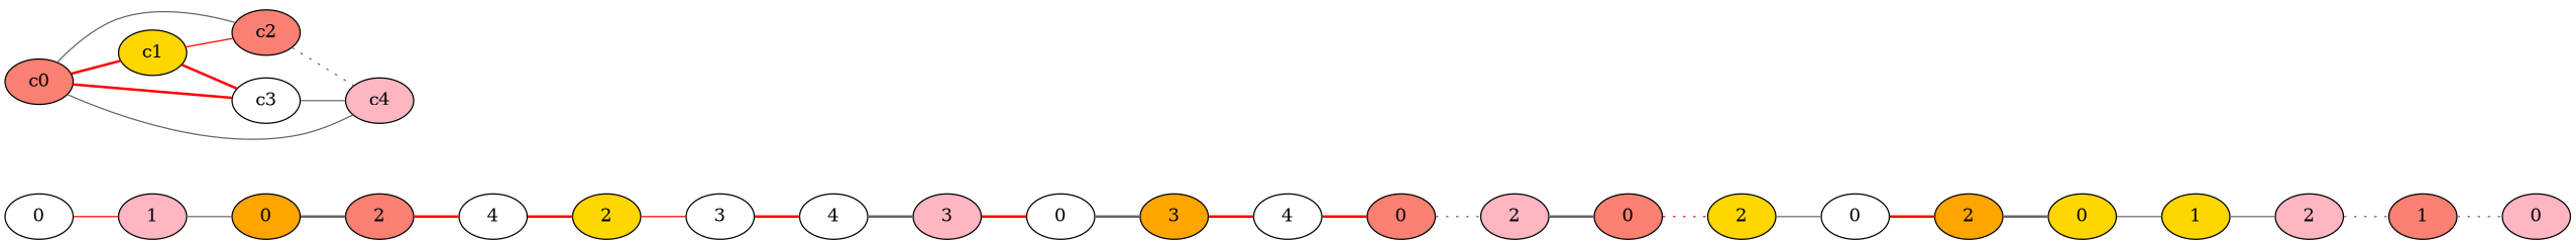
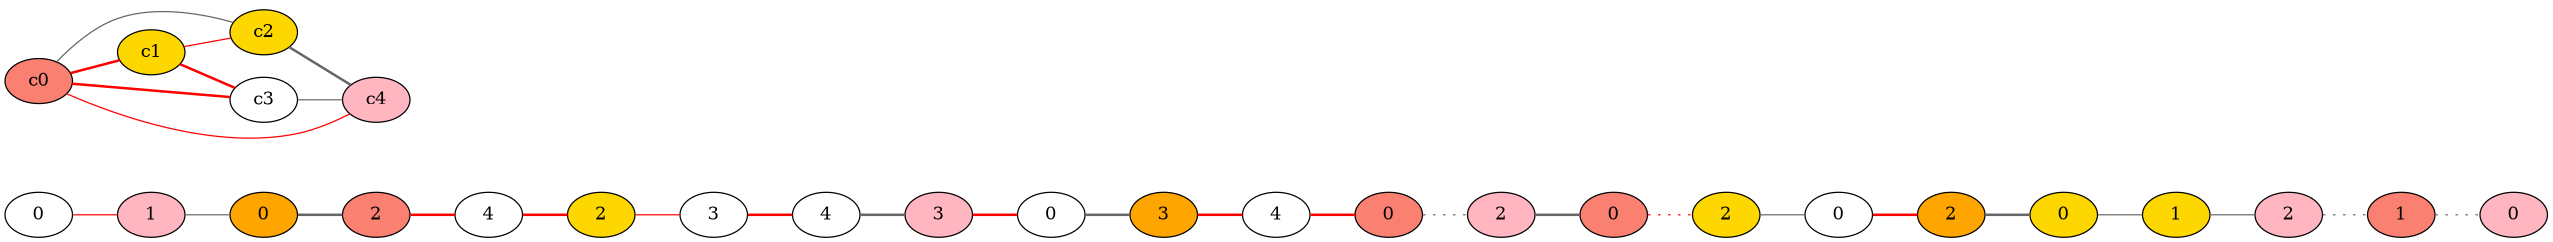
  graph {
    rankdir=LR
    node [fillcolor=white style=filled]
    edge [color=red style=bold]
    n1 [label=0]
    n2 [fillcolor=lightpink label=1]
    n3 [fillcolor=orange label=0]
    n4 [fillcolor=salmon label=2]
    n5 [label=4]
    n6 [fillcolor=gold label=2]
    n7 [label=3]
    n8 [label=4]
    n9 [fillcolor=lightpink label=3]
    n10 [label=0]
    n11 [fillcolor=orange label=3]
    n12 [label=4]
    n13 [fillcolor=salmon label=0]
    n14 [fillcolor=lightpink label=2]
    n15 [fillcolor=salmon label=0]
    n16 [fillcolor=gold label=2]
    n17 [label=0]
    n18 [fillcolor=orange label=2]
    n19 [fillcolor=gold label=0]
    n20 [fillcolor=gold label=1]
    n21 [fillcolor=lightpink label=2]
    n22 [fillcolor=salmon label=1]
    n23 [fillcolor=lightpink label=0]
    c0 [fillcolor=salmon]
    c1 [fillcolor=gold]
-   c2 [fillcolor=salmon]
+   c2 [fillcolor=gold]
    c3
    c4 [fillcolor=lightpink]
    n1 -- n2 [style=solid]
    n2 -- n3 [color=gray40 style=solid]
    n3 -- n4 [color=gray40]
    n4 -- n5
    n5 -- n6
    n6 -- n7 [style=solid]
    n7 -- n8
    n8 -- n9 [color=gray40]
    n9 -- n10
    n10 -- n11 [color=gray40]
    n11 -- n12
    n12 -- n13
    n13 -- n14 [color=gray40 style=dotted]
    n14 -- n15 [color=gray40]
    n15 -- n16 [style=dotted]
    n16 -- n17 [color=gray40 style=solid]
    n17 -- n18
    n18 -- n19 [color=gray40]
    n19 -- n20 [color=gray40 style=solid]
    n20 -- n21 [color=gray40 style=solid]
    n21 -- n22 [color=gray40 style=dotted]
    n22 -- n23 [color=gray40 style=dotted]
    c0 -- c1
    c0 -- c2 [color=gray40 style=solid]
    c0 -- c3
-   c0 -- c4 [color=gray40 style=solid]
+   c0 -- c4 [style=solid]
    c1 -- c2 [style=solid]
    c1 -- c3
-   c2 -- c4 [color=gray40 style=dotted]
+   c2 -- c4 [color=gray40]
    c3 -- c4 [color=gray40 style=solid]
  }
